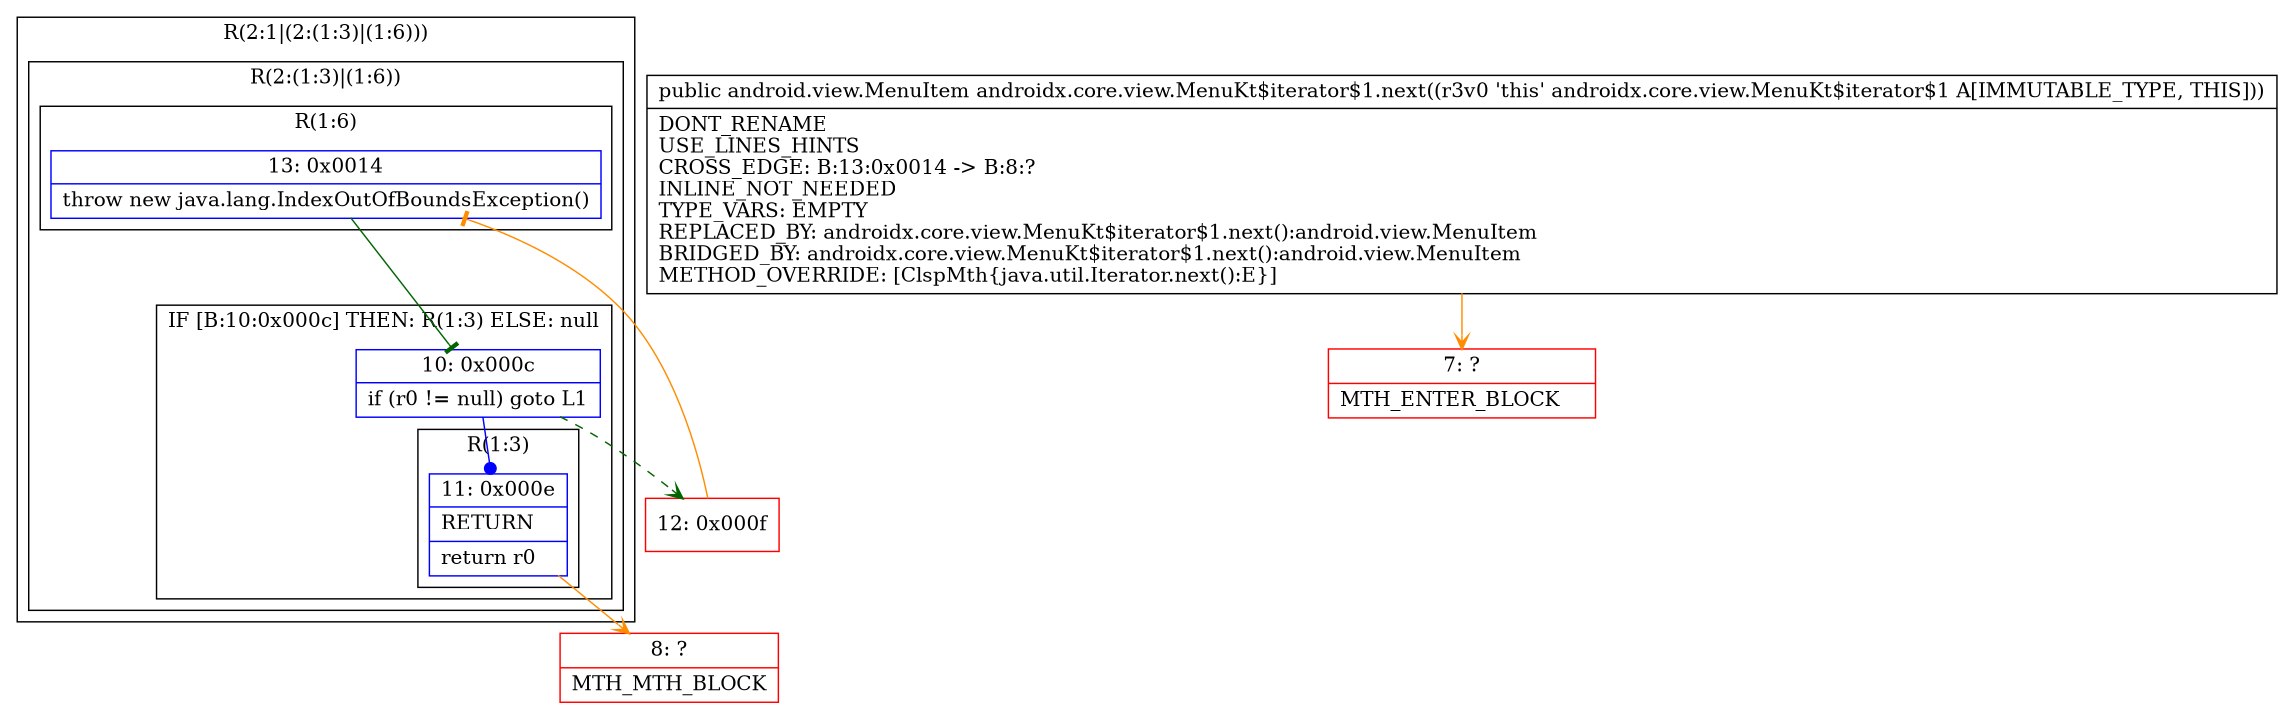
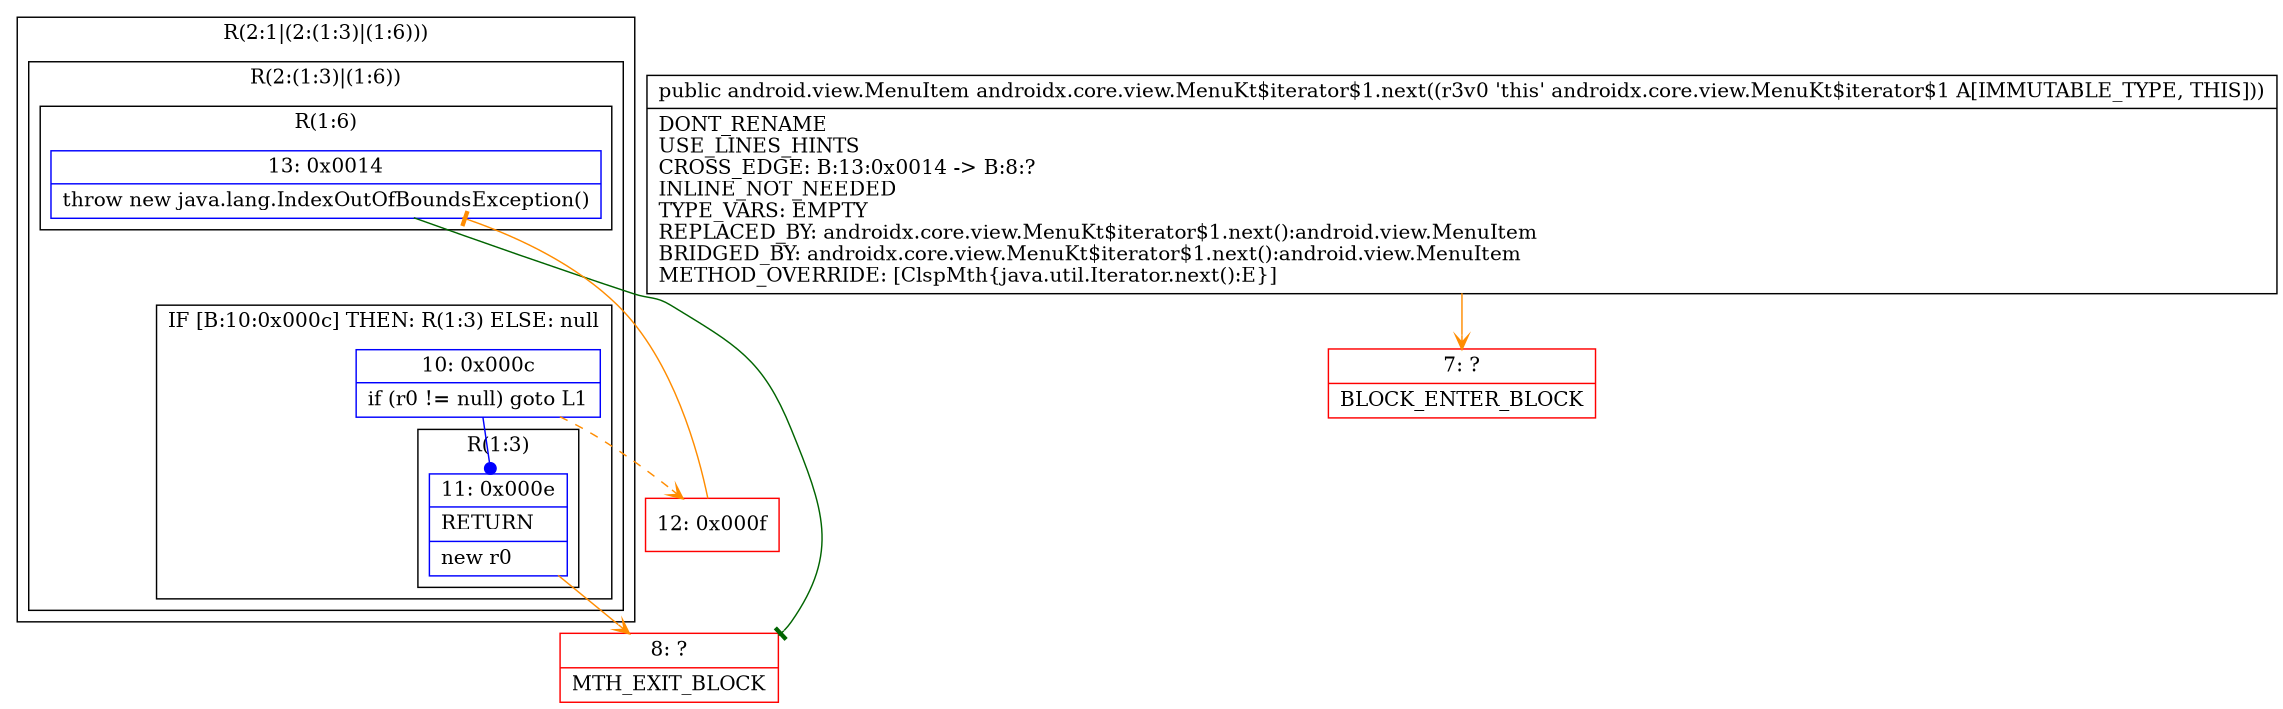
  digraph {
    node [color=blue shape=record]
    edge [arrowhead=vee color=darkorange]
-   n1 [label="{11\:\ 0x000e|RETURN\l|return r0\l}"]
+   n1 [label="{11\:\ 0x000e|RETURN\l|new r0\l}"]
    n2 [label="{10\:\ 0x000c|if (r0 != null) goto L1\l}"]
    n3 [label="{13\:\ 0x0014|throw new java.lang.IndexOutOfBoundsException()\l}"]
-   n4 [color=red label="{8\:\ ?|MTH_MTH_BLOCK\l}"]
+   n4 [color=red label="{8\:\ ?|MTH_EXIT_BLOCK\l}"]
    n5 [color=red label="{12\:\ 0x000f}"]
-   n6 [color=red label="{7\:\ ?|MTH_ENTER_BLOCK\l}"]
+   n6 [color=red label="{7\:\ ?|BLOCK_ENTER_BLOCK\l}"]
    n7 [label="{public android.view.MenuItem androidx.core.view.MenuKt$iterator$1.next((r3v0 'this' androidx.core.view.MenuKt$iterator$1 A[IMMUTABLE_TYPE, THIS]))  | DONT_RENAME\lUSE_LINES_HINTS\lCROSS_EDGE: B:13:0x0014 \-\> B:8:?\lINLINE_NOT_NEEDED\lTYPE_VARS: EMPTY\lREPLACED_BY: androidx.core.view.MenuKt$iterator$1.next():android.view.MenuItem\lBRIDGED_BY: androidx.core.view.MenuKt$iterator$1.next():android.view.MenuItem\lMETHOD_OVERRIDE: [ClspMth\{java.util.Iterator.next():E\}]\l}" color=""]
    subgraph cluster_1 {
      label="R(2:1|(2:(1:3)|(1:6)))"
      subgraph cluster_2 {
        label="R(2:(1:3)|(1:6))"
        subgraph cluster_3 {
          label="IF [B:10:0x000c] THEN: R(1:3) ELSE: null"
          n2
          subgraph cluster_4 {
            label="R(1:3)"
            n1
          }
        }
        subgraph cluster_5 {
          label="R(1:6)"
          n3
        }
      }
    }
    n1 -> n4
    n2 -> n1 [arrowhead=dot color=blue]
-   n2 -> n5 [color=darkgreen style=dashed]
-   n3 -> n2 [arrowhead=tee color=darkgreen]
+   n2 -> n5 [style=dashed]
+   n3 -> n4 [arrowhead=tee color=darkgreen]
    n5 -> n3 [arrowhead=tee]
    n7 -> n6
  }
